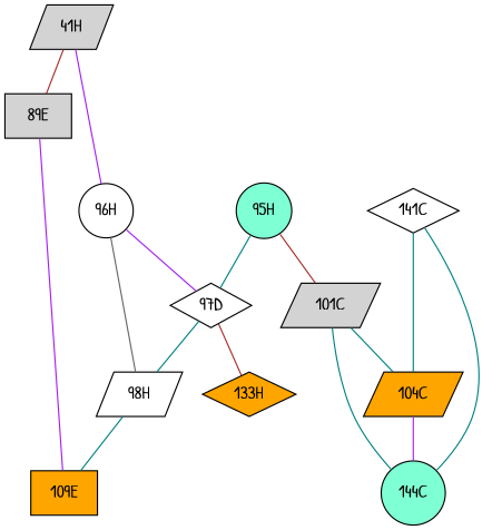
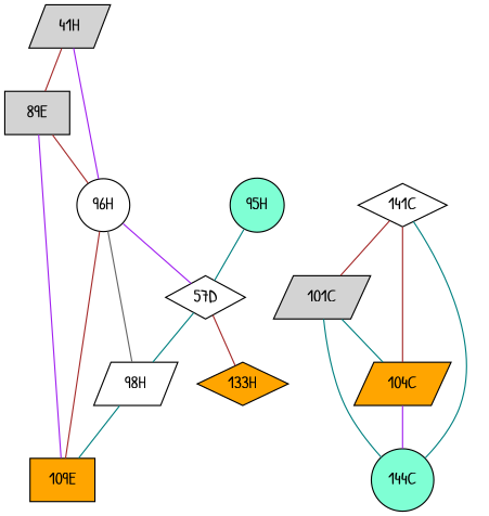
  graph {
    fontname="Patrick Hand"
    node [fillcolor=white fontname="Patrick Hand" shape=parallelogram style="radial,filled"]
    edge [color=brown fontname="Patrick Hand" penwidth=1]
    "96H" [shape=circle]
    "41H" [fillcolor=lightgrey]
    "89E" [fillcolor=lightgrey shape=box]
    "109E" [fillcolor=orange shape=box]
-   "97D" [shape=diamond]
+   "97D" [shape=diamond label="57D"]
    "98H"
    "133H" [fillcolor=orange shape=diamond]
    "95H" [fillcolor=aquamarine shape=circle]
    "141C" [shape=diamond]
    "101C" [fillcolor=lightgrey]
    "104C" [fillcolor=orange]
    "144C" [fillcolor=aquamarine shape=circle]
+   "96H" -- "109E"
    "96H" -- "97D" [color=purple]
    "96H" -- "98H" [color=gray40]
    "41H" -- "96H" [color=purple]
    "41H" -- "89E"
+   "89E" -- "96H"
    "89E" -- "109E" [color=purple]
    "97D" -- "98H" [color=teal]
    "97D" -- "133H"
    "98H" -- "109E" [color=teal]
    "95H" -- "97D" [color=teal]
-   "95H" -- "101C"
-   "141C" -- "104C" [color=teal]
+   "141C" -- "101C"
+   "141C" -- "104C"
    "141C" -- "144C" [color=teal]
    "101C" -- "104C" [color=teal]
    "101C" -- "144C" [color=teal]
    "104C" -- "144C" [color=purple]
  }
